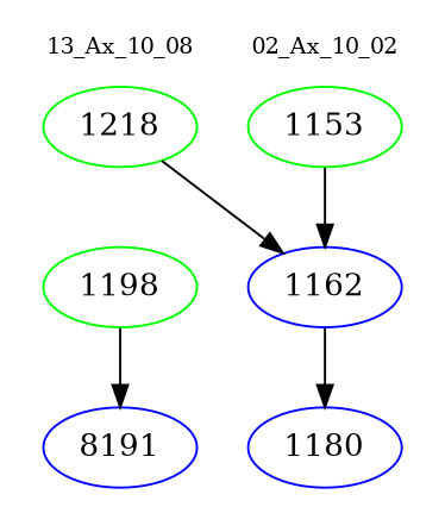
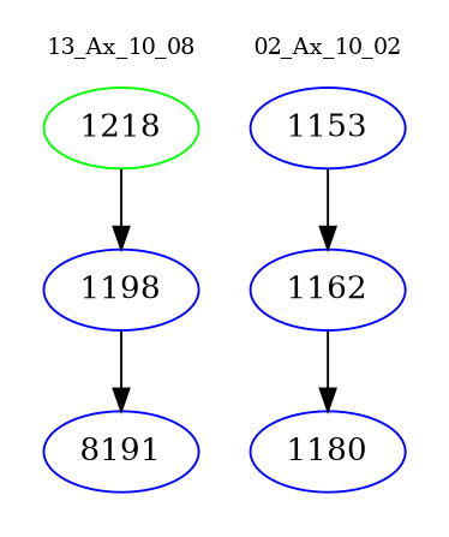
  digraph {
    node [color=blue]
    edge [color=black]
    n1 [color=green label=1218]
-   n2 [color=green label=1198]
+   n2 [label=1198]
    n3 [label=8191]
-   n4 [color=green label=1153]
+   n4 [label=1153]
    n5 [label=1162]
    n6 [label=1180]
    subgraph cluster_1 {
      color=white
      fontsize=10
      label="13_Ax_10_08"
      n1
      n2
      n3
    }
    subgraph cluster_2 {
      color=white
      fontsize=10
      label="02_Ax_10_02"
      n4
      n5
      n6
    }
-   n1 -> n5
+   n1 -> n2
    n2 -> n3
    n4 -> n5
    n5 -> n6
  }
